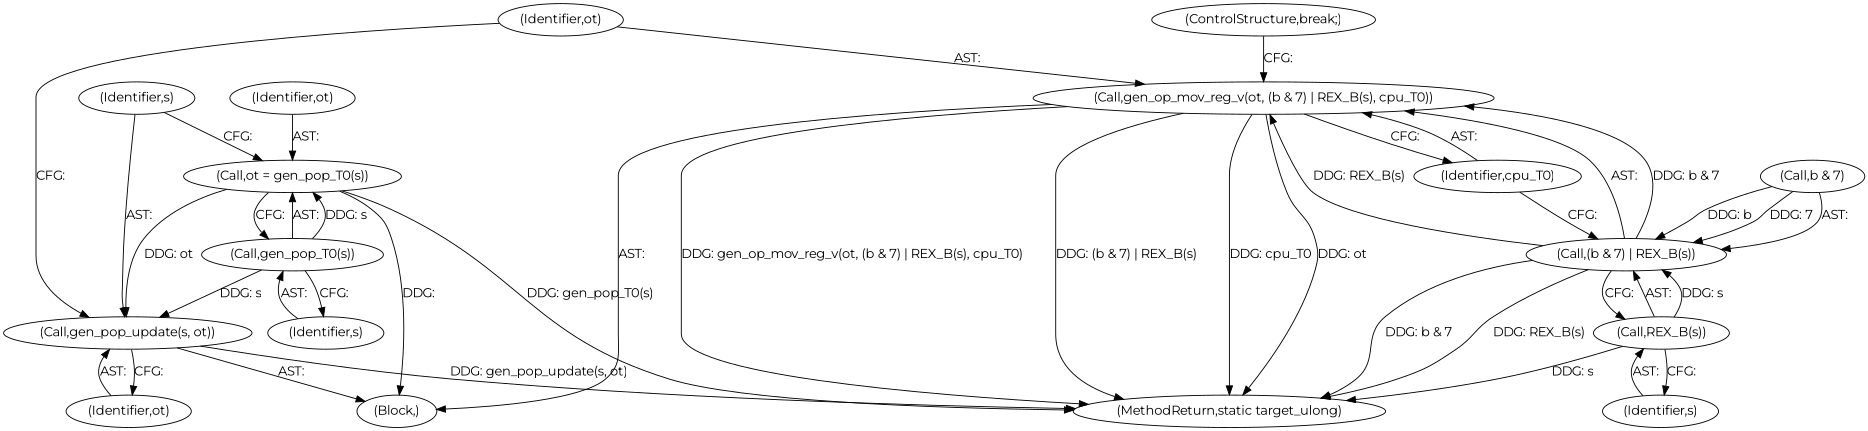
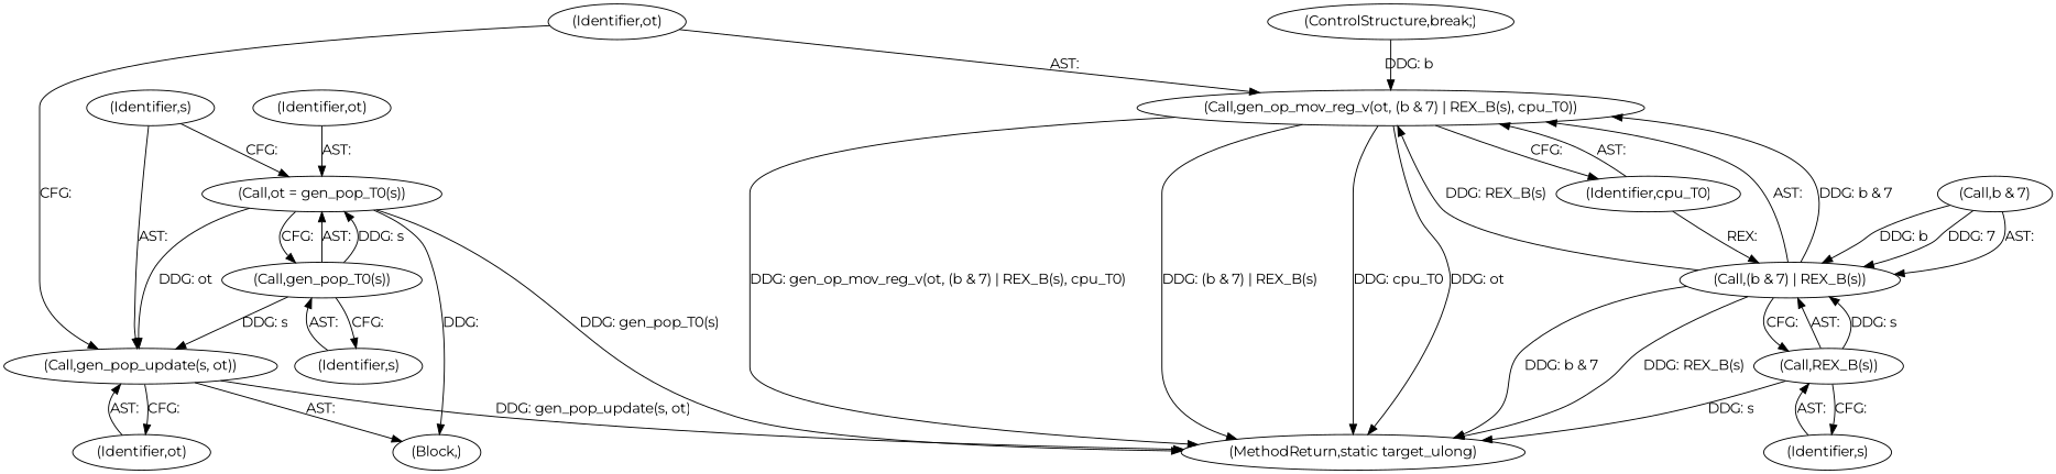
  digraph {
    fontname=Montserrat
    node [fontname=Montserrat]
    edge [fontname=Montserrat]
    n1 [label="(Call,gen_pop_update(s, ot))"]
    n2 [label="(MethodReturn,static target_ulong)"]
    n3 [label="(Identifier,ot)"]
    n4 [label="(Block,)"]
    n5 [label="(Call,gen_op_mov_reg_v(ot, (b & 7) | REX_B(s), cpu_T0))"]
    n6 [label="(Identifier,cpu_T0)"]
    n7 [label="(Call,REX_B(s))"]
    n8 [label="(Call,(b & 7) | REX_B(s))"]
    n9 [label="(Identifier,s)"]
    n10 [label="(Call,gen_pop_T0(s))"]
    n11 [label="(Call,ot = gen_pop_T0(s))"]
    n12 [label="(Identifier,s)"]
    n13 [label="(ControlStructure,break;)"]
    n14 [label="(Call,b & 7)"]
    n15 [label="(Identifier,s)"]
    n16 [label="(Identifier,ot)"]
    n17 [label="(Identifier,ot)"]
    n1 -> n2 [label="DDG: gen_pop_update(s, ot)"]
    n1 -> n3 [label="CFG: "]
    n1 -> n4 [label="AST: "]
    n3 -> n1 [label="AST: "]
    n5 -> n2 [label="DDG: gen_op_mov_reg_v(ot, (b & 7) | REX_B(s), cpu_T0)"]
    n5 -> n2 [label="DDG: (b & 7) | REX_B(s)"]
    n5 -> n2 [label="DDG: cpu_T0"]
    n5 -> n2 [label="DDG: ot"]
-   n5 -> n4 [label="AST: "]
    n5 -> n6 [label="CFG: "]
    n6 -> n5 [label="AST: "]
-   n6 -> n8 [label="CFG: "]
+   n6 -> n8 [label="REX: "]
    n7 -> n2 [label="DDG: s"]
    n7 -> n8 [label="AST: "]
    n7 -> n8 [label="DDG: s"]
    n7 -> n9 [label="CFG: "]
    n8 -> n2 [label="DDG: REX_B(s)"]
    n8 -> n2 [label="DDG: b & 7"]
    n8 -> n5 [label="AST: "]
    n8 -> n5 [label="DDG: b & 7"]
    n8 -> n5 [label="DDG: REX_B(s)"]
    n8 -> n7 [label="CFG: "]
    n9 -> n7 [label="AST: "]
    n10 -> n1 [label="DDG: s"]
    n10 -> n11 [label="AST: "]
    n10 -> n11 [label="DDG: s"]
    n10 -> n12 [label="CFG: "]
    n11 -> n1 [label="DDG: ot"]
    n11 -> n2 [label="DDG: gen_pop_T0(s)"]
    n11 -> n4 [label="DDG: "]
    n11 -> n10 [label="CFG: "]
    n12 -> n10 [label="AST: "]
-   n13 -> n5 [label="CFG: "]
+   n13 -> n5 [label="DDG: b"]
    n14 -> n8 [label="AST: "]
    n14 -> n8 [label="DDG: b"]
    n14 -> n8 [label="DDG: 7"]
    n15 -> n1 [label="AST: "]
    n15 -> n11 [label="CFG: "]
    n16 -> n11 [label="AST: "]
    n17 -> n1 [label="CFG: "]
    n17 -> n5 [label="AST: "]
  }
